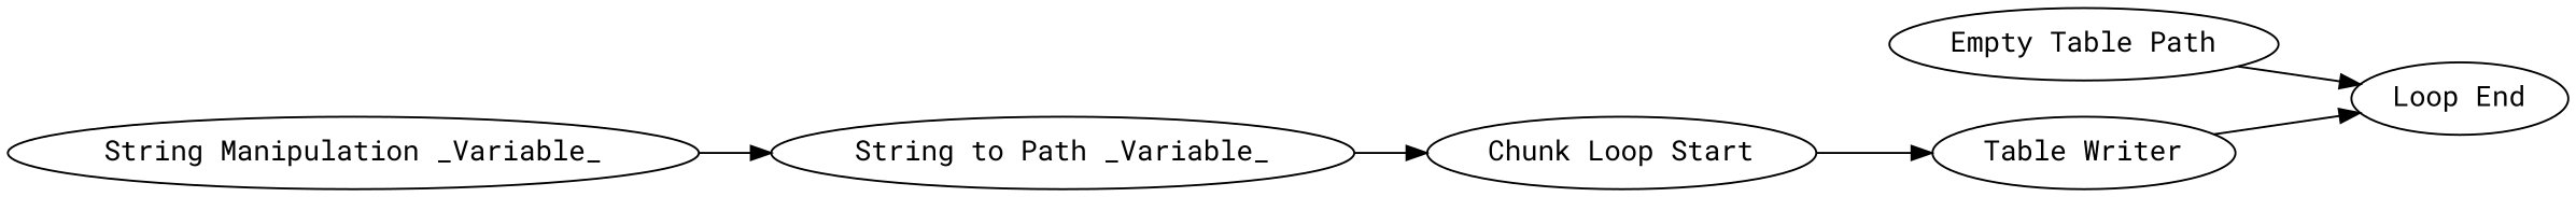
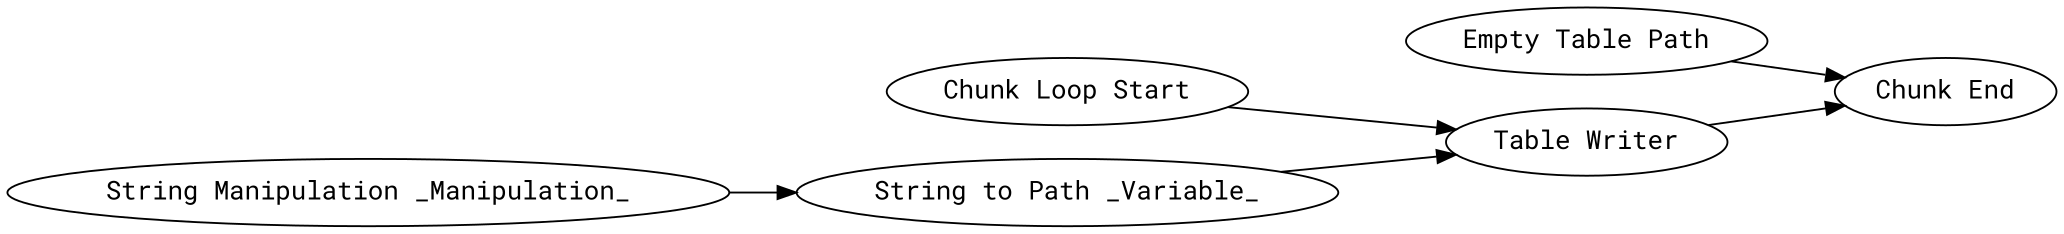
  digraph {
    fontname="Roboto Mono"
    rankdir=LR
    node [fontname="Roboto Mono"]
    edge [fontname="Roboto Mono"]
    n1 [label="String to Path _Variable_"]
    n2 [label="Table Writer"]
-   n3 [label="Loop End"]
-   n4 [label="String Manipulation _Variable_"]
+   n3 [label="Chunk End"]
+   n4 [label="String Manipulation _Manipulation_"]
    n5 [label="Chunk Loop Start"]
    n6 [label="Empty Table Path"]
-   n1 -> n5
+   n1 -> n2
    n2 -> n3
    n4 -> n1
    n5 -> n2
    n6 -> n3
  }
